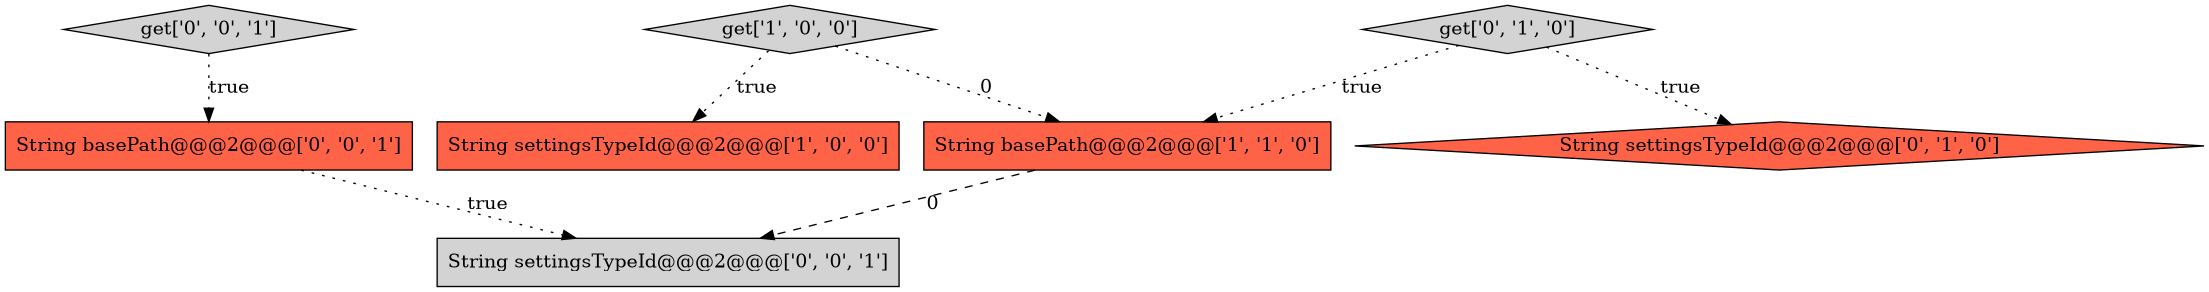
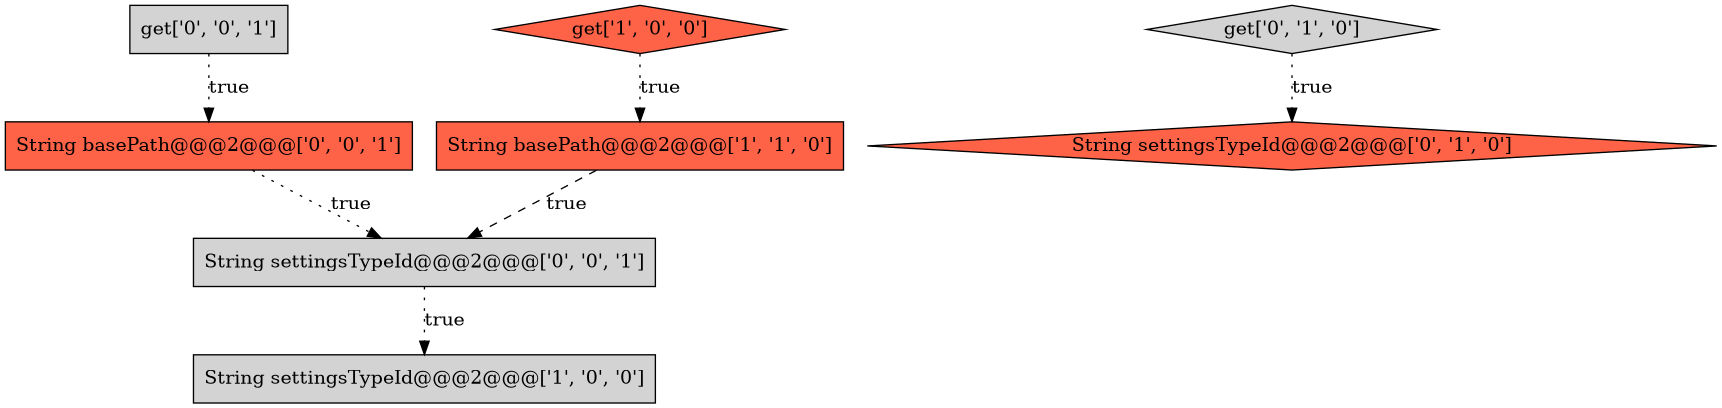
  digraph {
    node [fillcolor=tomato shape=box style=filled]
    edge [style=dotted]
    n1 [label="String basePath@@@2@@@['1', '1', '0']"]
    n2 [fillcolor=lightgray label="String settingsTypeId@@@2@@@['0', '0', '1']"]
-   n3 [fillcolor=lightgray label="get['0', '0', '1']" shape=diamond]
+   n3 [fillcolor=lightgray label="get['0', '0', '1']"]
    n4 [label="String basePath@@@2@@@['0', '0', '1']"]
-   n5 [fillcolor=lightgray label="get['1', '0', '0']" shape=diamond]
-   n6 [label="String settingsTypeId@@@2@@@['1', '0', '0']"]
+   n5 [label="get['1', '0', '0']" shape=diamond]
+   n6 [fillcolor=lightgray label="String settingsTypeId@@@2@@@['1', '0', '0']"]
    n7 [label="String settingsTypeId@@@2@@@['0', '1', '0']" shape=diamond]
    n8 [fillcolor=lightgray label="get['0', '1', '0']" shape=diamond]
-   n1 -> n2 [label=0 style=dashed]
+   n1 -> n2 [label=true style=dashed]
    n3 -> n4 [label=true]
    n4 -> n2 [label=true]
-   n5 -> n1 [label=0]
-   n5 -> n6 [label=true]
-   n8 -> n1 [label=true]
+   n5 -> n1 [label=true]
+   n2 -> n6 [label=true]
    n8 -> n7 [label=true]
  }
